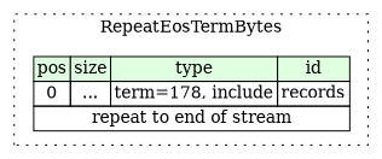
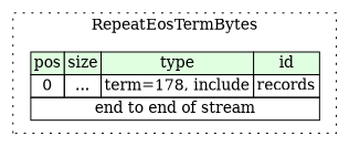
  digraph {
    rankdir=LR
-   n1 [label=<<TABLE BORDER="0" CELLBORDER="1" CELLSPACING="0"> 			<TR><TD BGCOLOR="#E0FFE0">pos</TD><TD BGCOLOR="#E0FFE0">size</TD><TD BGCOLOR="#E0FFE0">type</TD><TD BGCOLOR="#E0FFE0">id</TD></TR> 			<TR><TD PORT="records_pos">0</TD><TD PORT="records_size">...</TD><TD>term=178, include</TD><TD PORT="records_type">records</TD></TR> 			<TR><TD COLSPAN="4" PORT="records__repeat">repeat to end of stream</TD></TR> 		</TABLE>> shape=plaintext]
+   n1 [label=<<TABLE BORDER="0" CELLBORDER="1" CELLSPACING="0"> 			<TR><TD BGCOLOR="#E0FFE0">pos</TD><TD BGCOLOR="#E0FFE0">size</TD><TD BGCOLOR="#E0FFE0">type</TD><TD BGCOLOR="#E0FFE0">id</TD></TR> 			<TR><TD PORT="records_pos">0</TD><TD PORT="records_size">...</TD><TD>term=178, include</TD><TD PORT="records_type">records</TD></TR> 			<TR><TD COLSPAN="4" PORT="records__repeat">end to end of stream</TD></TR> 		</TABLE>> shape=plaintext]
    subgraph cluster_1 {
      label=RepeatEosTermBytes
      style=dotted
      n1
    }
  }
